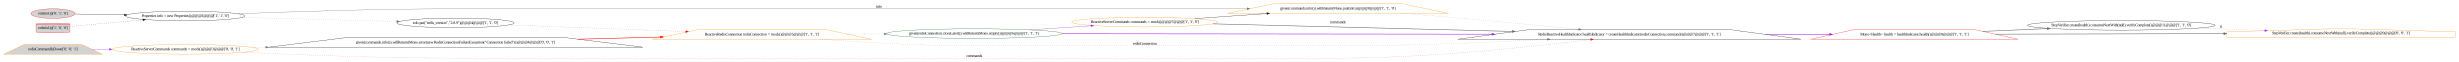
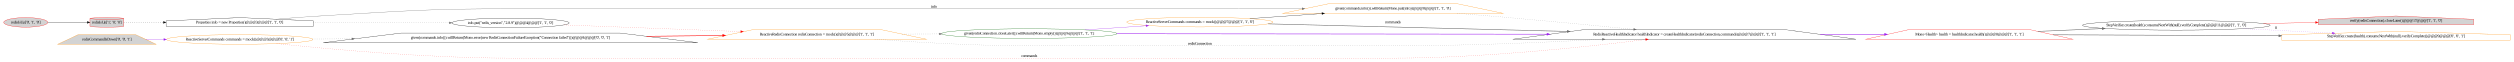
  digraph {
    fontname="Liberation Serif"
    rankdir=LR
    node [color=darkorange fillcolor=white fontname="Liberation Serif" shape=ellipse style=filled]
    edge [color=gray40 fontname="Liberation Serif" style=dotted]
    n1 [color=red label="Mono<Health> health = healthIndicator.health()@@@8@@@['1', '1', '1']" shape=trapezium]
    n2 [color=black label="StepVerifier.create(health).consumeNextWith(null).verifyComplete()@@@11@@@['1', '1', '0']"]
    n3 [label="StepVerifier.create(health).consumeNextWith(null).verifyComplete()@@@9@@@['0', '0', '1']" shape=house]
+   n4 [color=red fillcolor=lightgray label="verify(redisConnection).closeLater()@@@17@@@['1', '1', '0']" shape=house]
    n5 [color=black label="info.put(\"redis_version\",\"2.8.9\")@@@4@@@['1', '1', '0']"]
    n6 [label="ReactiveRedisConnection redisConnection = mock()@@@5@@@['1', '1', '1']" shape=trapezium]
    n7 [color=black label="RedisReactiveHealthIndicator healthIndicator = createHealthIndicator(redisConnection,commands)@@@7@@@['1', '1', '1']" shape=trapezium]
    n8 [color=darkgreen label="given(redisConnection.closeLater()).willReturn(Mono.empty())@@@6@@@['1', '1', '1']"]
    n9 [label="ReactiveServerCommands commands = mock()@@@7@@@['1', '1', '0']"]
    n10 [label="given(commands.info()).willReturn(Mono.just(info))@@@8@@@['1', '1', '0']" shape=trapezium]
    n11 [label="ReactiveServerCommands commands = mock()@@@3@@@['0', '0', '1']"]
    n12 [color=black label="given(commands.info()).willReturn(Mono.error(new RedisConnectionFailureException(\"Connection failed\")))@@@4@@@['0', '0', '1']" shape=trapezium]
-   n13 [color=black label="Properties info = new Properties()@@@3@@@['1', '1', '0']"]
+   n13 [color=black label="Properties info = new Properties()@@@3@@@['1', '1', '0']" shape=house]
    n14 [fillcolor=lightgray label="redisCommandIsDown['0', '0', '1']" shape=trapezium]
    n15 [color=red fillcolor=lightgray label="redisIsUp['1', '0', '0']" shape=cylinder]
    n16 [color=red fillcolor=lightgray label="redisIsUp['0', '1', '0']"]
    n1 -> n2 [style=bold]
    n1 -> n3 [style=bold]
    n2 -> n3 [color=purple label=0]
+   n2 -> n4 [color=red style=solid]
    n5 -> n6 [color=red]
    n6 -> n7 [label=redisConnection]
    n6 -> n8
    n7 -> n1 [color=purple style=bold]
    n8 -> n7 [color=purple style=bold]
    n8 -> n9 [color=purple style=solid]
    n9 -> n7 [label=commands style=bold]
    n9 -> n10 [color=black style=solid]
    n10 -> n7
    n11 -> n7 [color=red label=commands]
    n11 -> n12
    n12 -> n6 [color=red style=bold]
    n13 -> n5
    n13 -> n10 [label=info style=solid]
    n14 -> n11 [color=purple style=solid]
    n15 -> n13 [color=black]
-   n16 -> n13 [color=black style=solid]
+   n16 -> n15 [color=black style=solid]
  }
